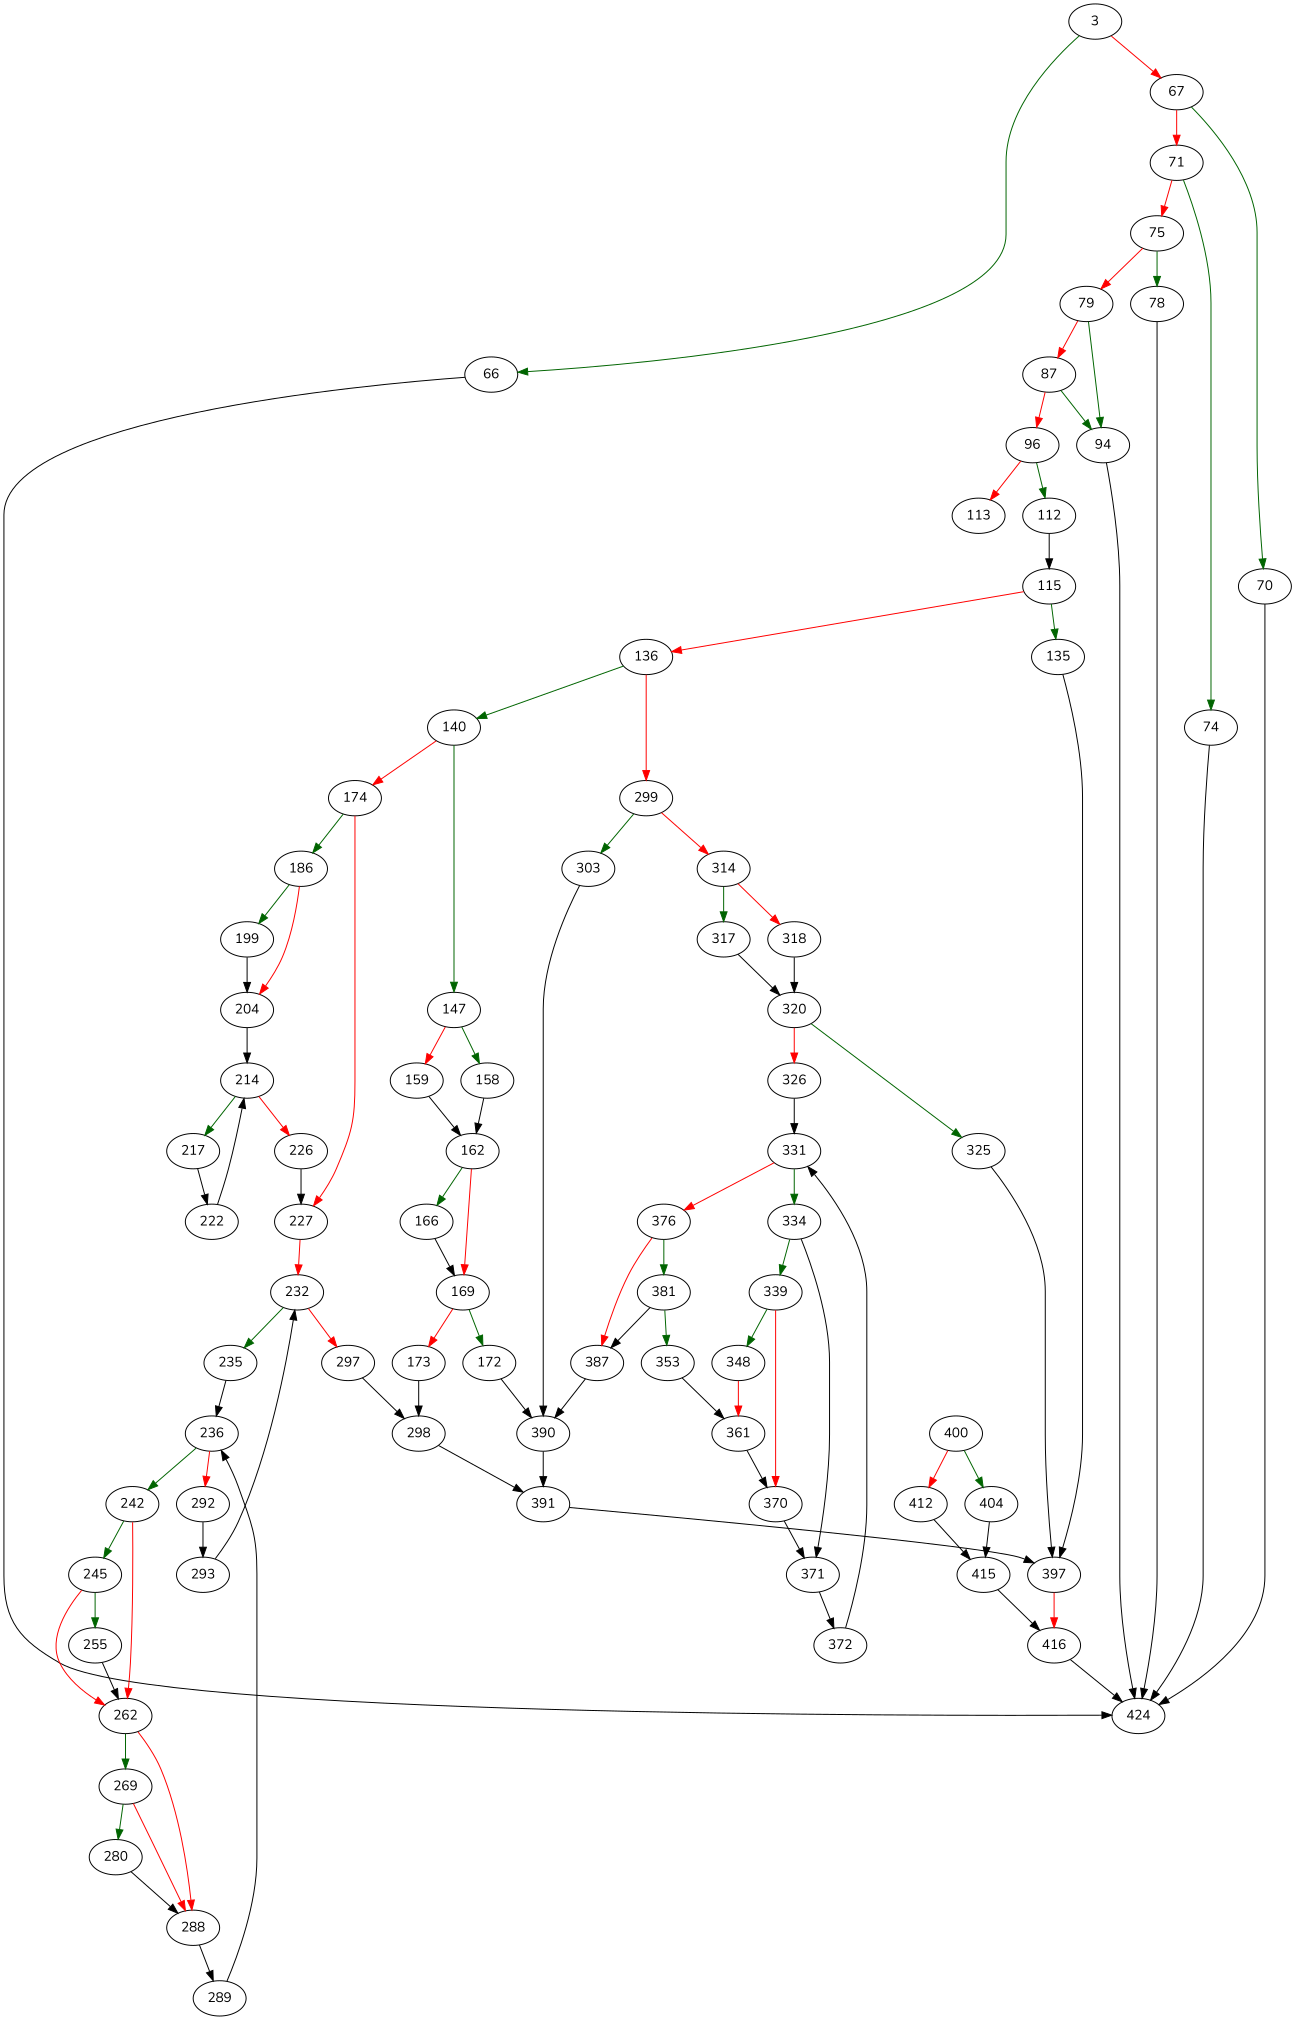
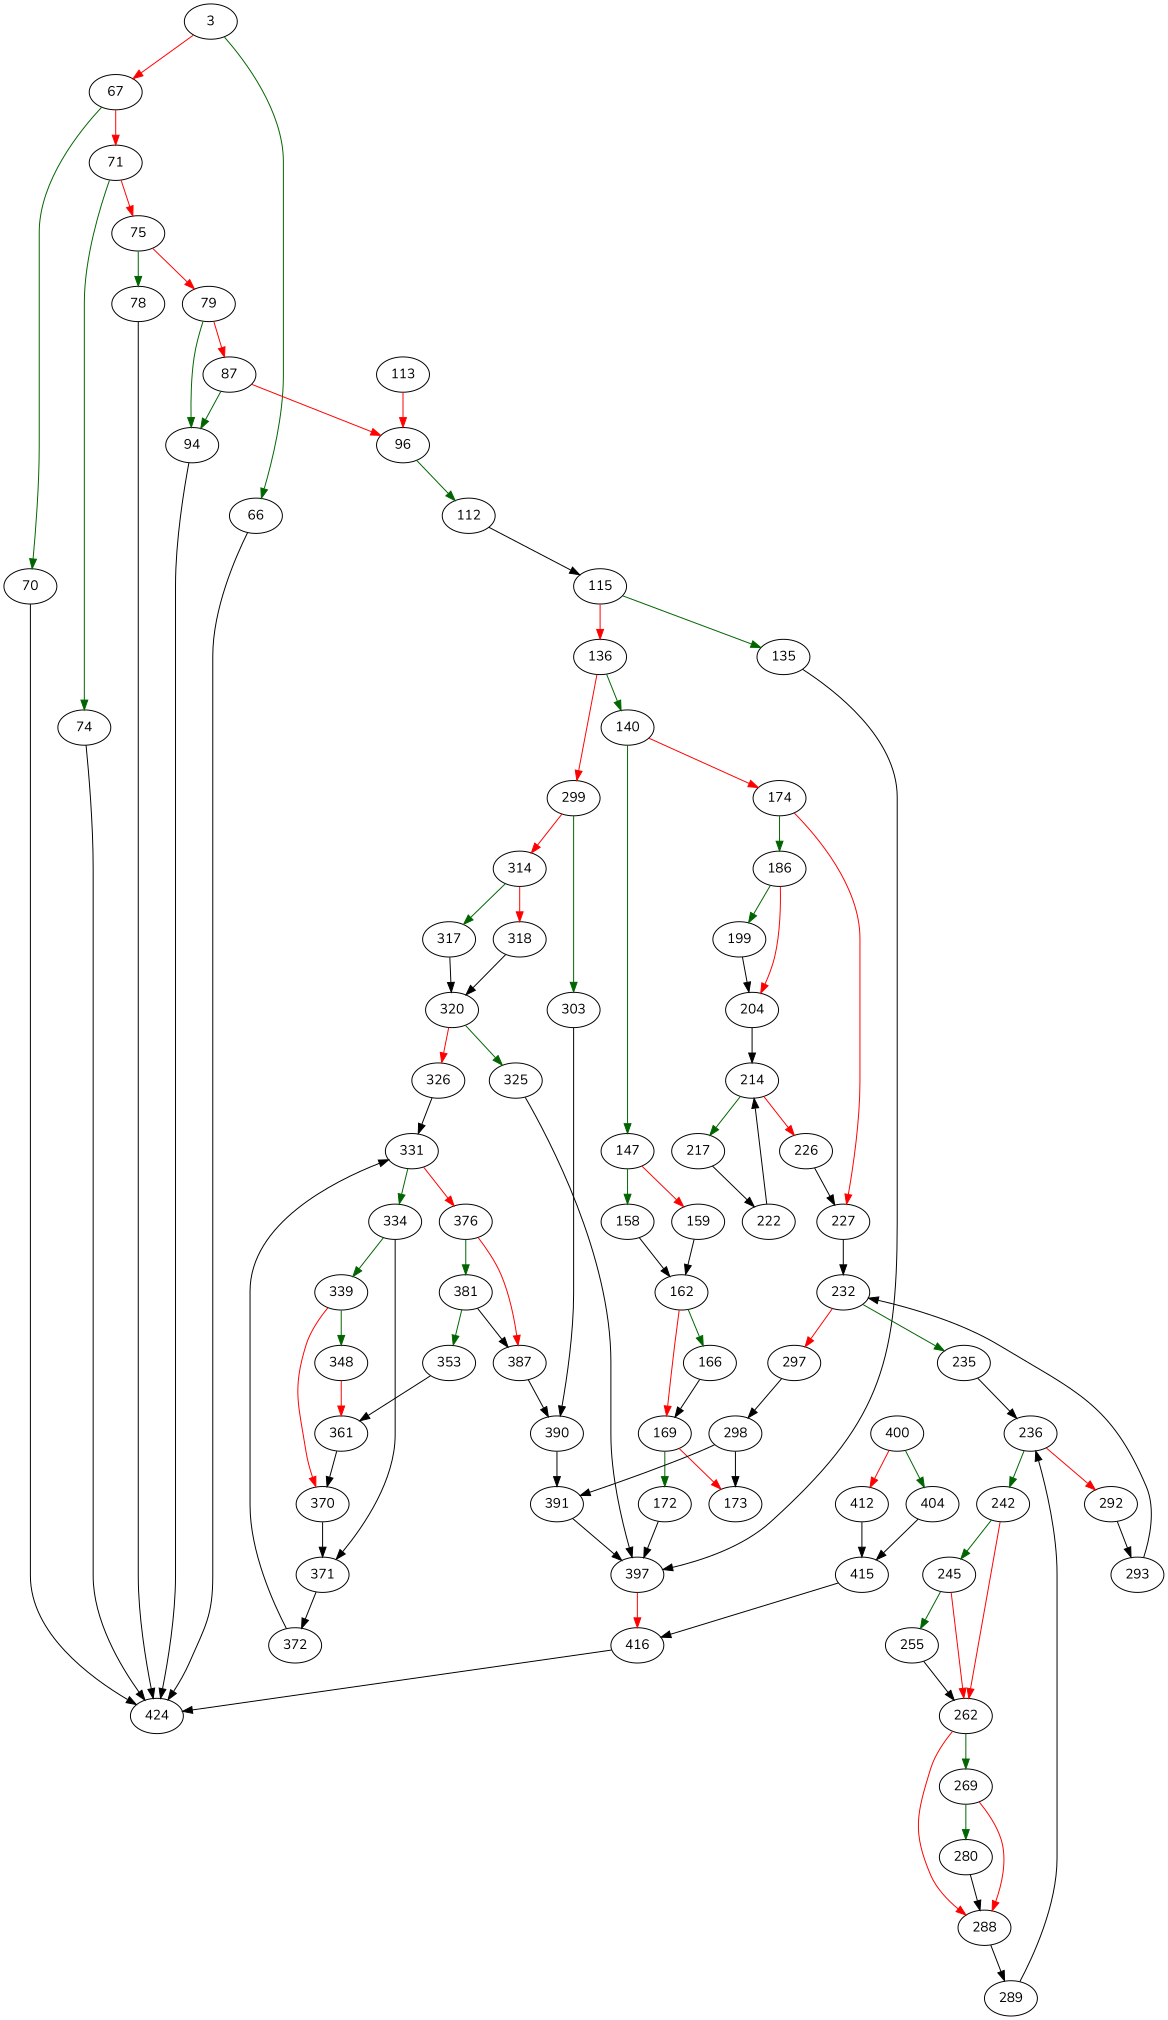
  strict digraph {
    fontname=Nunito
    node [fontname=Nunito]
    edge [fontname=Nunito]
    3 [entry=true]
    66
    67
    424
    70
    71
    74
    75
    78
    79
    94
    87
    96
    112
    113
    115
    135
    136
    397
    140
    299
    416
    147
    174
    303
    314
    400
    404
    412
    158
    159
    186
    227
    390
    317
    318
    162
    199
    204
    232
    166
    169
    172
    173
    298
    391
    214
    235
    297
    217
    226
    222
    236
    242
    292
    245
    262
    293
    255
    269
    288
    280
    289
    320
    325
    326
    331
    334
    376
    339
    371
    381
    387
    348
    370
    372
    353
    361
    415
    3 -> 66 [color=darkgreen cond=true]
    3 -> 67 [color=red cond=false]
    66 -> 424
    67 -> 70 [color=darkgreen cond=true]
    67 -> 71 [color=red cond=false]
    70 -> 424
    71 -> 74 [color=darkgreen cond=true]
    71 -> 75 [color=red cond=false]
    74 -> 424
    75 -> 78 [color=darkgreen cond=true]
    75 -> 79 [color=red cond=false]
    78 -> 424
    79 -> 94 [color=darkgreen cond=true]
    79 -> 87 [color=red cond=false]
    94 -> 424
    87 -> 94 [color=darkgreen cond=true]
    87 -> 96 [color=red cond=false]
    96 -> 112 [color=darkgreen cond=true]
-   96 -> 113 [color=red cond=false]
+   113 -> 96 [color=red cond=false]
    112 -> 115
    115 -> 135 [color=darkgreen cond=true]
    115 -> 136 [color=red cond=false]
    135 -> 397
    136 -> 140 [color=darkgreen cond=true]
    136 -> 299 [color=red cond=false]
    397 -> 416 [color=red cond=false]
    140 -> 147 [color=darkgreen cond=true]
    140 -> 174 [color=red cond=false]
    299 -> 303 [color=darkgreen cond=true]
    299 -> 314 [color=red cond=false]
    416 -> 424
    147 -> 158 [color=darkgreen cond=true]
    147 -> 159 [color=red cond=false]
    174 -> 186 [color=darkgreen cond=true]
    174 -> 227 [color=red cond=false]
    303 -> 390
    314 -> 317 [color=darkgreen cond=true]
    314 -> 318 [color=red cond=false]
    400 -> 404 [color=darkgreen cond=true]
    400 -> 412 [color=red cond=false]
    404 -> 415
    412 -> 415
    158 -> 162
    159 -> 162
    186 -> 199 [color=darkgreen cond=true]
    186 -> 204 [color=red cond=false]
-   227 -> 232 [color=red]
+   227 -> 232
    390 -> 391
    317 -> 320
    318 -> 320
    162 -> 166 [color=darkgreen cond=true]
    162 -> 169 [color=red cond=false]
    199 -> 204
    204 -> 214
    232 -> 235 [color=darkgreen cond=true]
    232 -> 297 [color=red cond=false]
    166 -> 169
    169 -> 172 [color=darkgreen cond=true]
    169 -> 173 [color=red cond=false]
-   172 -> 390
-   173 -> 298
+   172 -> 397
+   298 -> 173
    298 -> 391
    391 -> 397
    214 -> 217 [color=darkgreen cond=true]
    214 -> 226 [color=red cond=false]
    235 -> 236
    297 -> 298
    217 -> 222
    226 -> 227
    222 -> 214
    236 -> 242 [color=darkgreen cond=true]
    236 -> 292 [color=red cond=false]
    242 -> 245 [color=darkgreen cond=true]
    242 -> 262 [color=red cond=false]
    292 -> 293
    245 -> 262 [color=red cond=false]
    245 -> 255 [color=darkgreen cond=true]
    262 -> 269 [color=darkgreen cond=true]
    262 -> 288 [color=red cond=false]
    293 -> 232
    255 -> 262
    269 -> 288 [color=red cond=false]
    269 -> 280 [color=darkgreen cond=true]
    288 -> 289
    280 -> 288
    289 -> 236
    320 -> 325 [color=darkgreen cond=true]
    320 -> 326 [color=red cond=false]
    325 -> 397
    326 -> 331
    331 -> 334 [color=darkgreen cond=true]
    331 -> 376 [color=red cond=false]
    334 -> 339 [color=darkgreen cond=true]
    334 -> 371 [color=black cond=false]
    376 -> 381 [color=darkgreen cond=true]
    376 -> 387 [color=red cond=false]
    339 -> 348 [color=darkgreen cond=true]
    339 -> 370 [color=red cond=false]
    371 -> 372
    381 -> 387
    381 -> 353 [color=darkgreen cond=true]
    387 -> 390
    348 -> 361 [color=red cond=false]
    370 -> 371
    372 -> 331
    353 -> 361
    361 -> 370
    415 -> 416
  }
